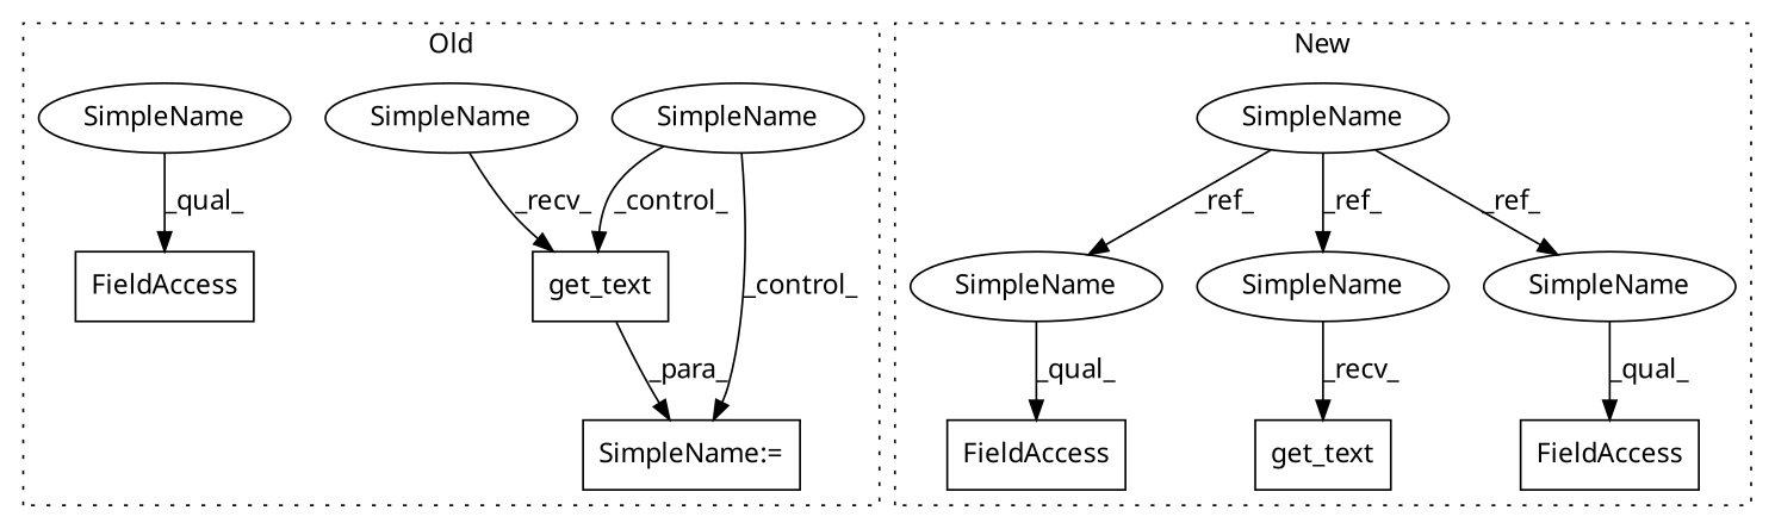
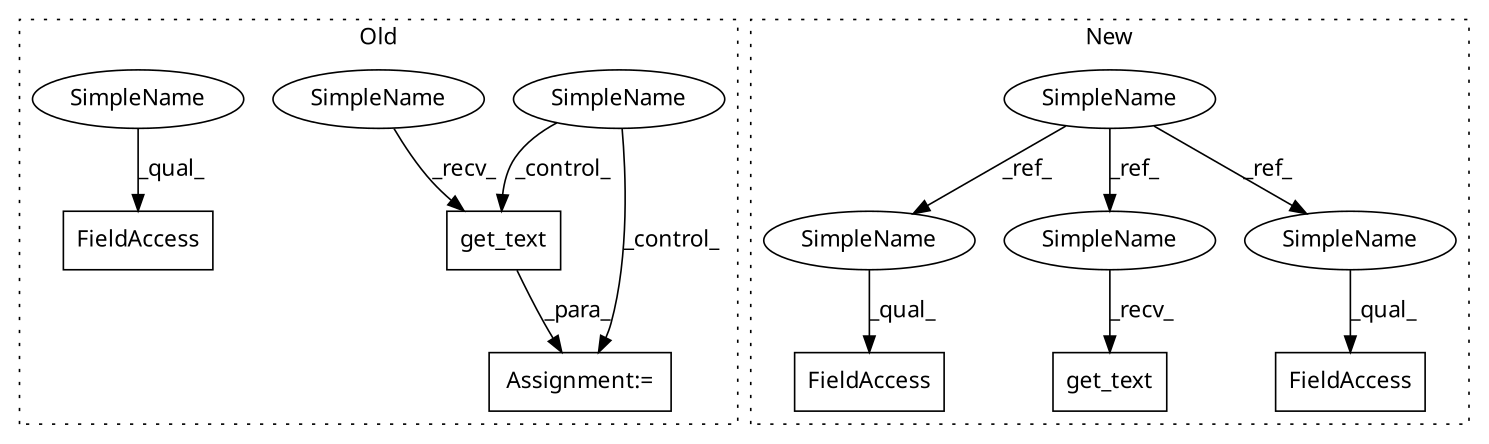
  digraph {
    fontname="Noto Sans"
    node [a=42 l=4 s=14083 shape=ellipse fontname="Noto Sans"]
    edge [fontname="Noto Sans"]
    n1 [a=32 l="9,1" label=get_text s="13723,13739" shape=box]
-   n2 [a=7 l=1 label="SimpleName:=" s=13717 shape=box]
+   n2 [a=7 l=1 label="Assignment:=" s=13717 shape=box]
    n3 [label=SimpleName l="" s=""]
    n4 [a=22 l=13 label=FieldAccess shape=box]
    n5 [label=SimpleName]
    n6 [label=SimpleName s=13718]
    n7 [a=32 l="9,1" label=get_text s="15433,15449" shape=box]
    n8 [label=SimpleName s=13991]
    n9 [a=22 l=12 label=FieldAccess s=15128 shape=box]
    n10 [a=22 l=15 label=FieldAccess s=15066 shape=box]
    n11 [label=SimpleName s=15128]
    n12 [label=SimpleName s=15428]
    n13 [label=SimpleName s=15066]
    subgraph cluster_1 {
      label=Old
      style=dotted
      n1
      n2
      n3
      n4
      n5
      n6
    }
    subgraph cluster_2 {
      label=New
      style=dotted
      n7
      n8
      n9
      n10
      n11
      n12
      n13
    }
    n1 -> n2 [label=_para_]
    n3 -> n1 [label=_control_]
    n3 -> n2 [label=_control_]
    n5 -> n4 [label=_qual_]
    n6 -> n1 [label=_recv_]
    n8 -> n11 [label=_ref_]
    n8 -> n12 [label=_ref_]
    n8 -> n13 [label=_ref_]
    n11 -> n9 [label=_qual_]
    n12 -> n7 [label=_recv_]
    n13 -> n10 [label=_qual_]
  }
